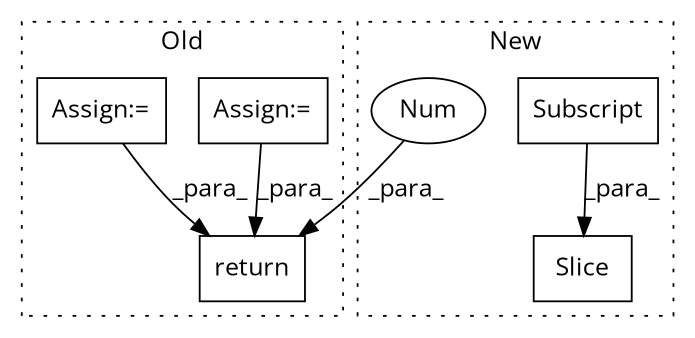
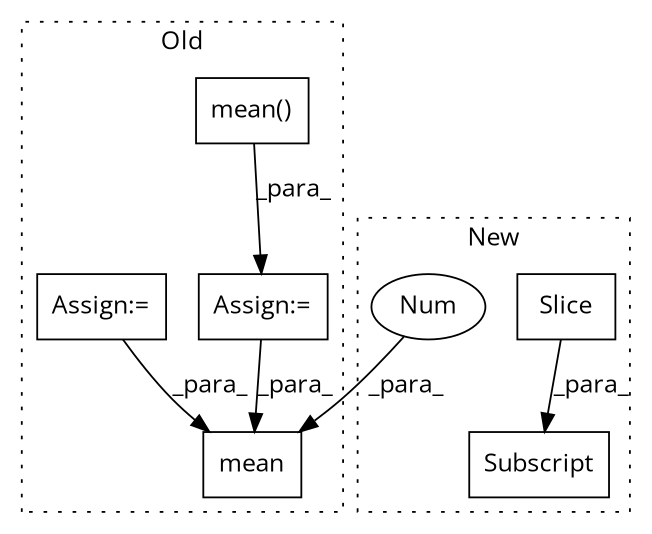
  digraph {
    fontname="Open Sans"
    node [a=68 fontname="Open Sans" l=3 s=510 shape=box]
    edge [fontname="Open Sans"]
+   n1 [a=75 l="11,27" label="mean()" s="498,510"]
    n2 [label="Assign:=" s=495]
-   n3 [a=93 l=7 label=return s=546]
+   n3 [a=93 l=7 label=mean s=546]
    n4 [label="Assign:=" s=423]
    n5 [a=80 label=Slice]
    n6 [a=63 l="12,0" label=Subscript s="502,0"]
    n7 [a=76 l=2 label=Num shape=ellipse]
    subgraph cluster_1 {
      label=Old
      style=dotted
+     n1
      n2
      n3
      n4
    }
    subgraph cluster_2 {
      label=New
      style=dotted
      n5
      n6
      n7
    }
+   n1 -> n2 [label=_para_]
    n2 -> n3 [label=_para_]
    n4 -> n3 [label=_para_]
-   n6 -> n5 [label=_para_]
+   n5 -> n6 [label=_para_]
    n7 -> n3 [label=_para_]
  }
